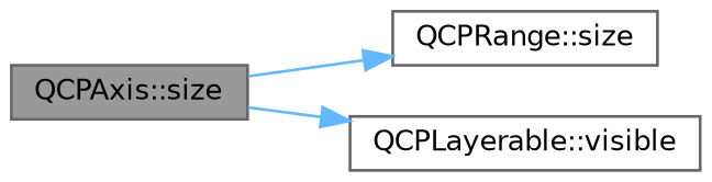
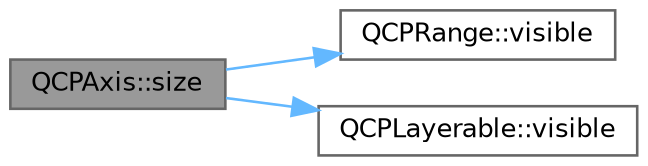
  digraph {
    rankdir=LR
    node [color=grey40 fillcolor=white fontname=Helvetica fontsize=10 shape=box style=filled]
    edge [color=steelblue1 fontname=Helvetica fontsize=10 labelfontname=Helvetica labelfontsize=10 style=solid]
    n1 [color=gray40 fillcolor=grey60 fontcolor=black height=0.2 label="QCPAxis::size" width=0.4]
-   n2 [height=0.2 label="QCPRange::size" width=0.4]
+   n2 [height=0.2 label="QCPRange::visible" width=0.4]
    n3 [height=0.2 label="QCPLayerable::visible" width=0.4]
    n1 -> n2
    n1 -> n3
  }
